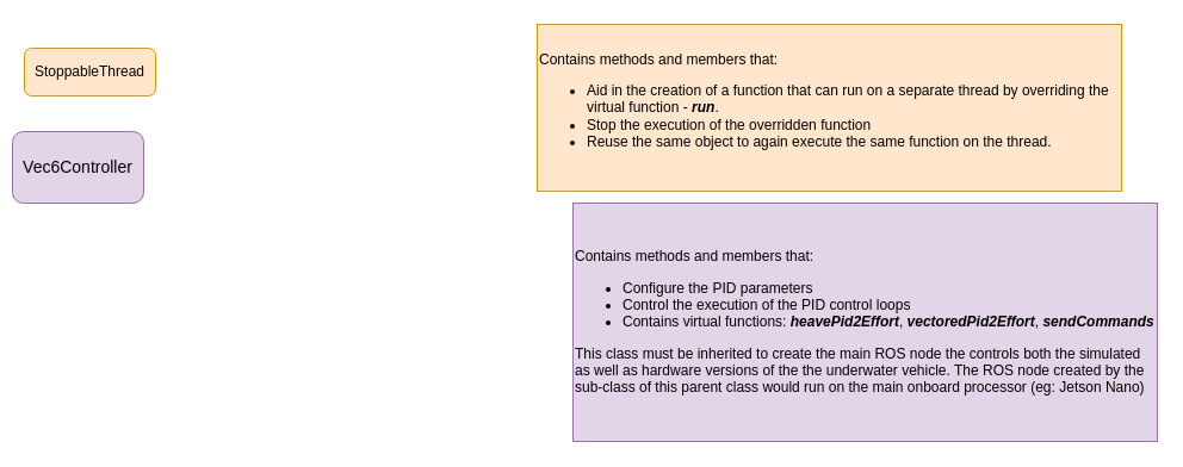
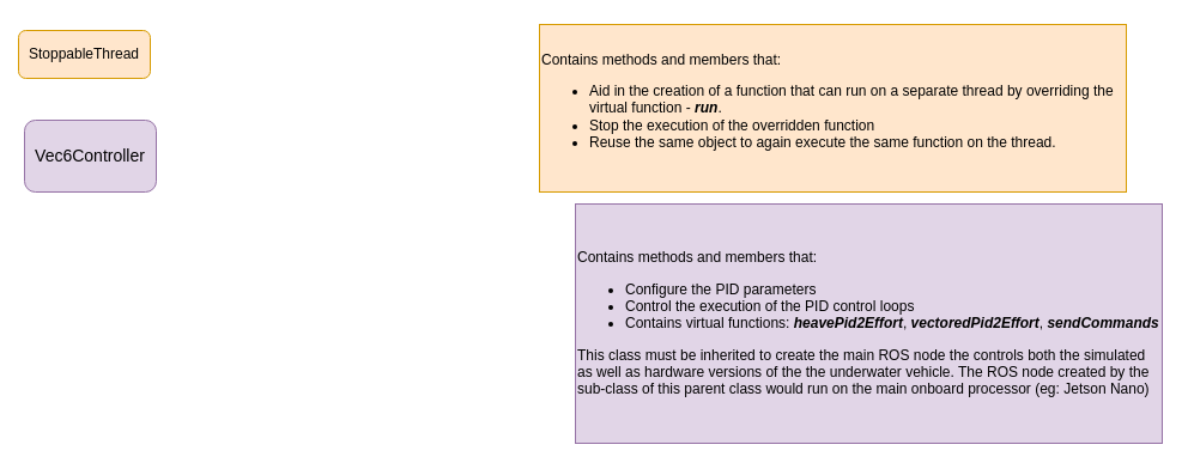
  <mxCell id="0" />
  <mxCell id="1" parent="0" />
- <mxCell id="2" value="StoppableThread" style="rounded=1;whiteSpace=wrap;html=1;fillColor=#ffe6cc;strokeColor=#d79b00;" parent="1" vertex="1"><mxGeometry x="20" y="40" width="110" height="40" as="geometry" /></mxCell>
- <mxCell id="3" value="&lt;font style=&quot;font-size: 14px&quot;&gt;Vec6Controller&lt;/font&gt;" style="rounded=1;whiteSpace=wrap;html=1;fillColor=#e1d5e7;strokeColor=#9673a6;" parent="1" vertex="1"><mxGeometry x="10" y="110" width="110" height="60" as="geometry" /></mxCell>
+ <mxCell id="2" value="StoppableThread" style="rounded=1;whiteSpace=wrap;html=1;fillColor=#ffe6cc;strokeColor=#d79b00;" parent="1" vertex="1"><mxGeometry x="15" y="25" width="110" height="40" as="geometry" /></mxCell>
+ <mxCell id="3" value="&lt;font style=&quot;font-size: 14px&quot;&gt;Vec6Controller&lt;/font&gt;" style="rounded=1;whiteSpace=wrap;html=1;fillColor=#e1d5e7;strokeColor=#9673a6;" parent="1" vertex="1"><mxGeometry x="20" y="100" width="110" height="60" as="geometry" /></mxCell>
  <mxCell id="4" value="Contains methods and members that:&lt;br&gt;&lt;ul&gt;&lt;li&gt;Configure the PID parameters&lt;/li&gt;&lt;li&gt;Control the execution of the PID control loops&lt;/li&gt;&lt;li&gt;Contains virtual functions: &lt;i style=&quot;font-weight: bold&quot;&gt;heavePid2Effort&lt;/i&gt;, &lt;i style=&quot;font-weight: bold&quot;&gt;vectoredPid2Effort&lt;/i&gt;, &lt;b&gt;&lt;i&gt;sendCommands&lt;/i&gt;&lt;/b&gt;&lt;/li&gt;&lt;/ul&gt;&lt;div&gt;This class must be inherited to create the main ROS node the controls both the simulated as well as hardware versions of the the underwater vehicle. The ROS node created by the sub-class of this parent class would run on the main onboard processor (eg: Jetson Nano)&lt;/div&gt;" style="rounded=0;whiteSpace=wrap;html=1;fillColor=#e1d5e7;strokeColor=#9673a6;align=left;" parent="1" vertex="1"><mxGeometry x="480" y="170" width="490" height="200" as="geometry" /></mxCell>
  <mxCell id="5" value="Contains methods and members that:&lt;br&gt;&lt;ul&gt;&lt;li&gt;Aid in the creation of a function that can run on a separate thread by overriding the virtual function - &lt;i style=&quot;font-weight: bold&quot;&gt;run&lt;/i&gt;.&lt;/li&gt;&lt;li&gt;Stop the execution of the overridden function&lt;/li&gt;&lt;li&gt;Reuse the same object to again execute the same function on the thread.&lt;/li&gt;&lt;/ul&gt;" style="rounded=0;whiteSpace=wrap;html=1;fillColor=#ffe6cc;align=left;strokeColor=#d79b00;perimeterSpacing=2;" parent="1" vertex="1"><mxGeometry x="450" y="20" width="490" height="140" as="geometry" /></mxCell>
